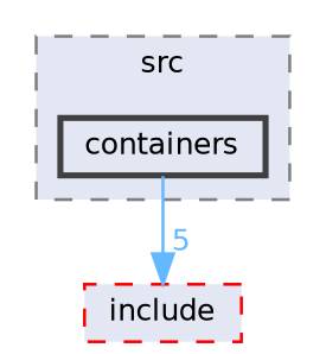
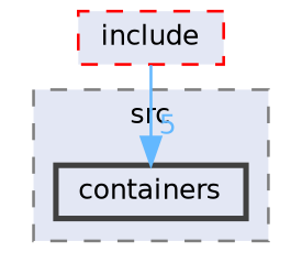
  digraph {
    compound=true
    node [fillcolor="#e3e7f4" fontname=Helvetica fontsize=10 shape=box]
    n1 [color=grey25 height=0.2 label=containers style="filled,bold" width=0.4]
    n2 [color=red height=0.2 label=include style="filled,dashed" width=0.4]
    subgraph cluster_1 {
      bgcolor="#e3e7f4"
      fontname=Helvetica
      fontsize=10
      label=src
      pencolor=grey50
      style="filled,dashed"
      n1
    }
-   n1 -> n2 [color=steelblue1 fontcolor=steelblue1 fontname=Helvetica fontsize=10 headlabel=5 labeldistance=1.5 labelfontname=Helvetica labelfontsize=10]
+   n2 -> n1 [color=steelblue1 fontcolor=steelblue1 fontname=Helvetica fontsize=10 headlabel=5 labeldistance=1.5 labelfontname=Helvetica labelfontsize=10]
  }
